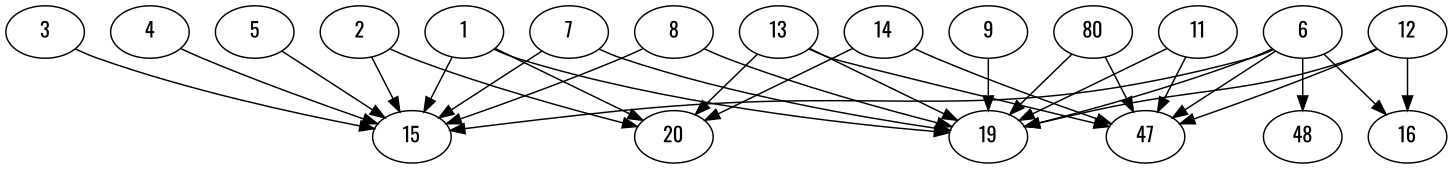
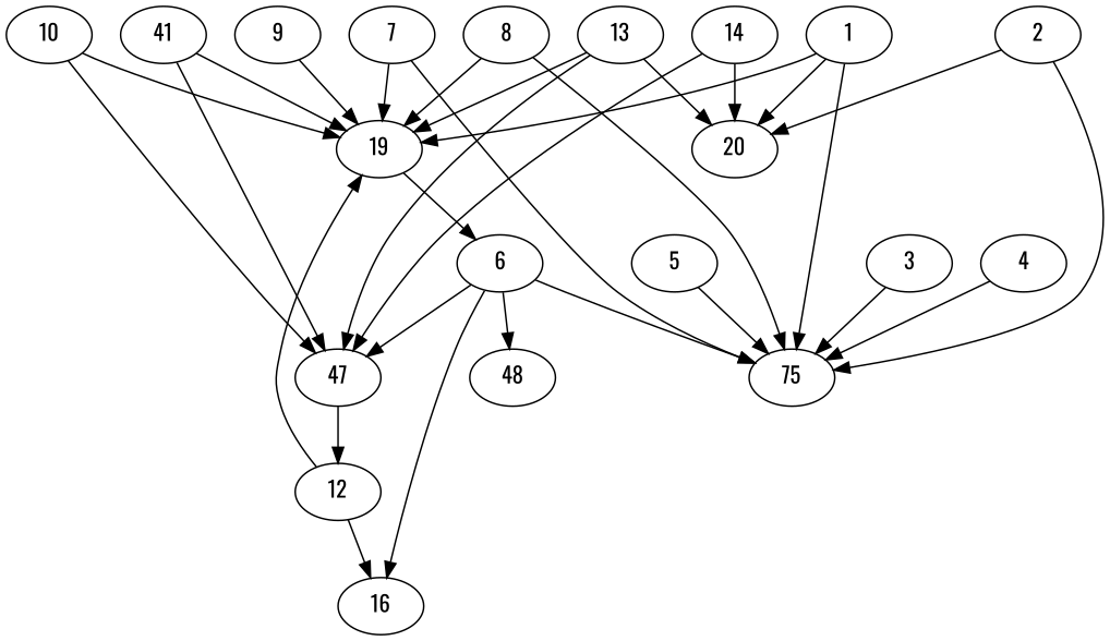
  digraph {
    fontname=Oswald
    node [alpha=0.13 fontname=Oswald]
    edge [fontname=Oswald]
    1 [alpha=0.12 expect_size=34211840]
-   15 [alpha=0.09 expect_size=39865344]
+   15 [alpha=0.09 expect_size=39865344 label=75]
    19 [alpha=0.16 expect_size=24808448]
    20 [expect_size=7846912]
    2 [alpha=0.18 expect_size=31007744]
    3 [alpha=0.04 expect_size=5479424]
    4 [alpha=0.10 expect_size=43298816]
    5 [alpha=0.16 expect_size=7847936]
    6 [alpha=0.04 expect_size=23492608]
    16 [alpha=0.18 expect_size=29716480]
    n11 [alpha=0.01 expect_size=38470656 label=47]
    n12 [expect_size=39660544 label=48]
    7 [alpha=0.01 expect_size=10641408]
    8 [alpha=0.14 expect_size=36180992]
    9 [expect_size=29990912]
-   10 [alpha=0.04 expect_size=40900608 label=80]
-   11 [alpha=0.01 expect_size=30495744]
+   10 [alpha=0.04 expect_size=40900608]
+   11 [alpha=0.01 expect_size=30495744 label=41]
    12 [alpha=0.10 expect_size=12676096]
    13 [alpha=0.20 expect_size=7040000]
    14 [alpha=0.19 expect_size=15719424]
    1 -> 15
    1 -> 19
    1 -> 20
    2 -> 15
    2 -> 20
    3 -> 15
    4 -> 15
    5 -> 15
    6 -> 15
-   6 -> 19
+   19 -> 6
    6 -> 16
    6 -> n11
    6 -> n12
    7 -> 15
    7 -> 19
    8 -> 15
    8 -> 19
    9 -> 19
    10 -> 19
    10 -> n11
    11 -> 19
    11 -> n11
    12 -> 19
    12 -> 16
-   12 -> n11
+   n11 -> 12
    13 -> 19
    13 -> 20
    13 -> n11
    14 -> 20
    14 -> n11
  }
